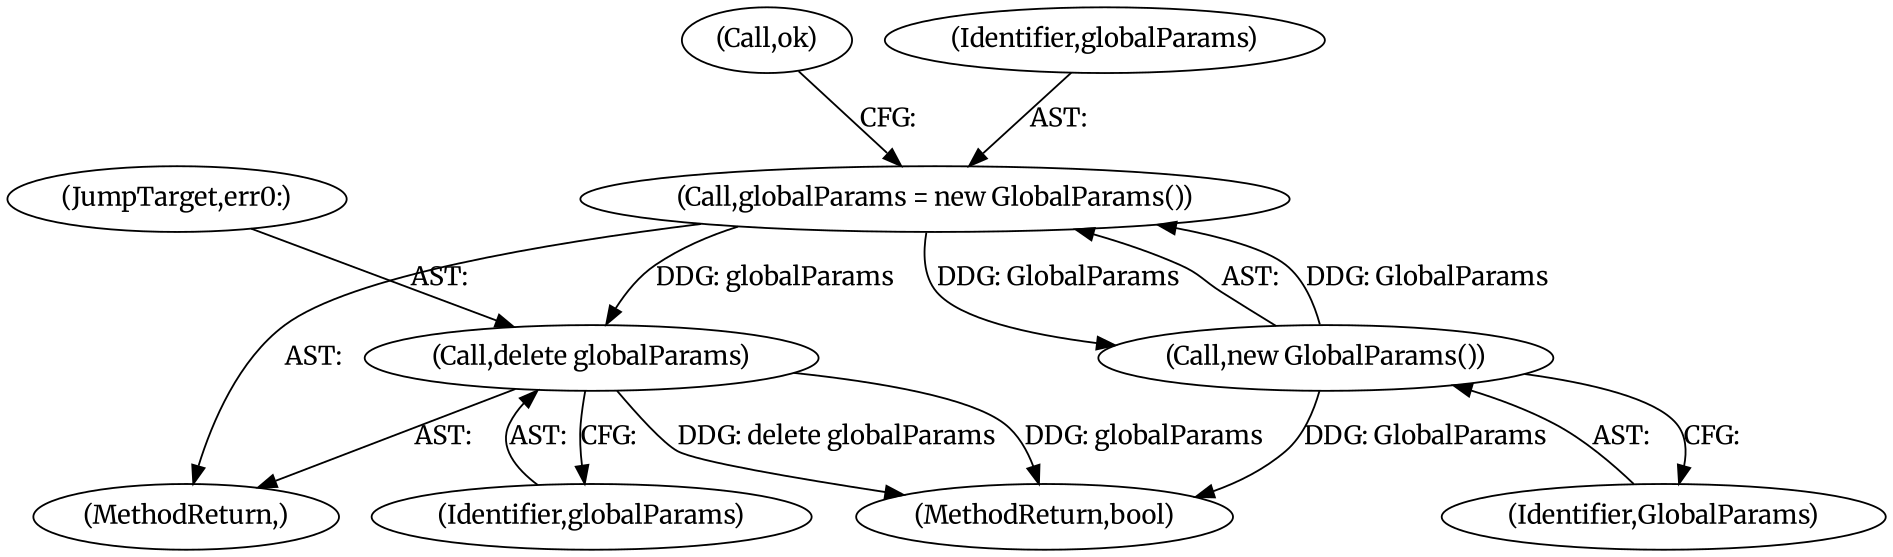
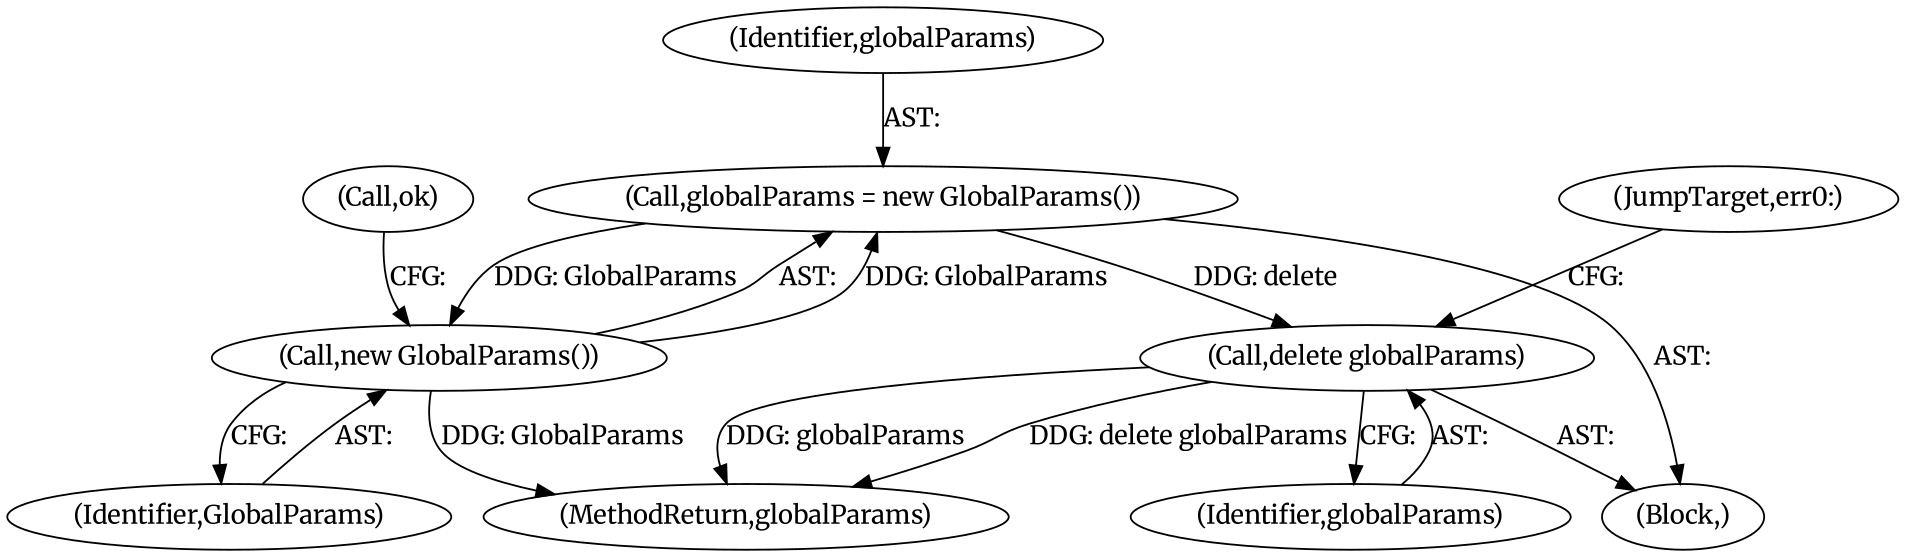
  digraph {
    fontname=Merriweather
    node [fontname=Merriweather]
    edge [fontname=Merriweather]
    n1 [label="(Call,delete globalParams)"]
    n2 [label="(Identifier,globalParams)"]
-   n3 [label="(MethodReturn,)"]
-   n4 [label="(MethodReturn,bool)"]
+   n3 [label="(Block,)"]
+   n4 [label="(MethodReturn,globalParams)"]
    n5 [label="(Call,globalParams = new GlobalParams())"]
    n6 [label="(Call,new GlobalParams())"]
    n7 [label="(Identifier,GlobalParams)"]
    n8 [label="(Call,ok)"]
    n9 [label="(JumpTarget,err0:)"]
    n10 [label="(Identifier,globalParams)"]
    n1 -> n2 [label="CFG: "]
    n1 -> n3 [label="AST: "]
    n1 -> n4 [label="DDG: globalParams"]
    n1 -> n4 [label="DDG: delete globalParams"]
    n2 -> n1 [label="AST: "]
-   n5 -> n1 [label="DDG: globalParams"]
+   n5 -> n1 [label="DDG: delete"]
    n5 -> n3 [label="AST: "]
    n5 -> n6 [label="DDG: GlobalParams"]
    n6 -> n4 [label="DDG: GlobalParams"]
    n6 -> n5 [label="AST: "]
    n6 -> n5 [label="DDG: GlobalParams"]
    n6 -> n7 [label="CFG: "]
    n7 -> n6 [label="AST: "]
-   n8 -> n5 [label="CFG: "]
-   n9 -> n1 [label="AST: "]
+   n8 -> n6 [label="CFG: "]
+   n9 -> n1 [label="CFG: "]
    n10 -> n5 [label="AST: "]
  }
